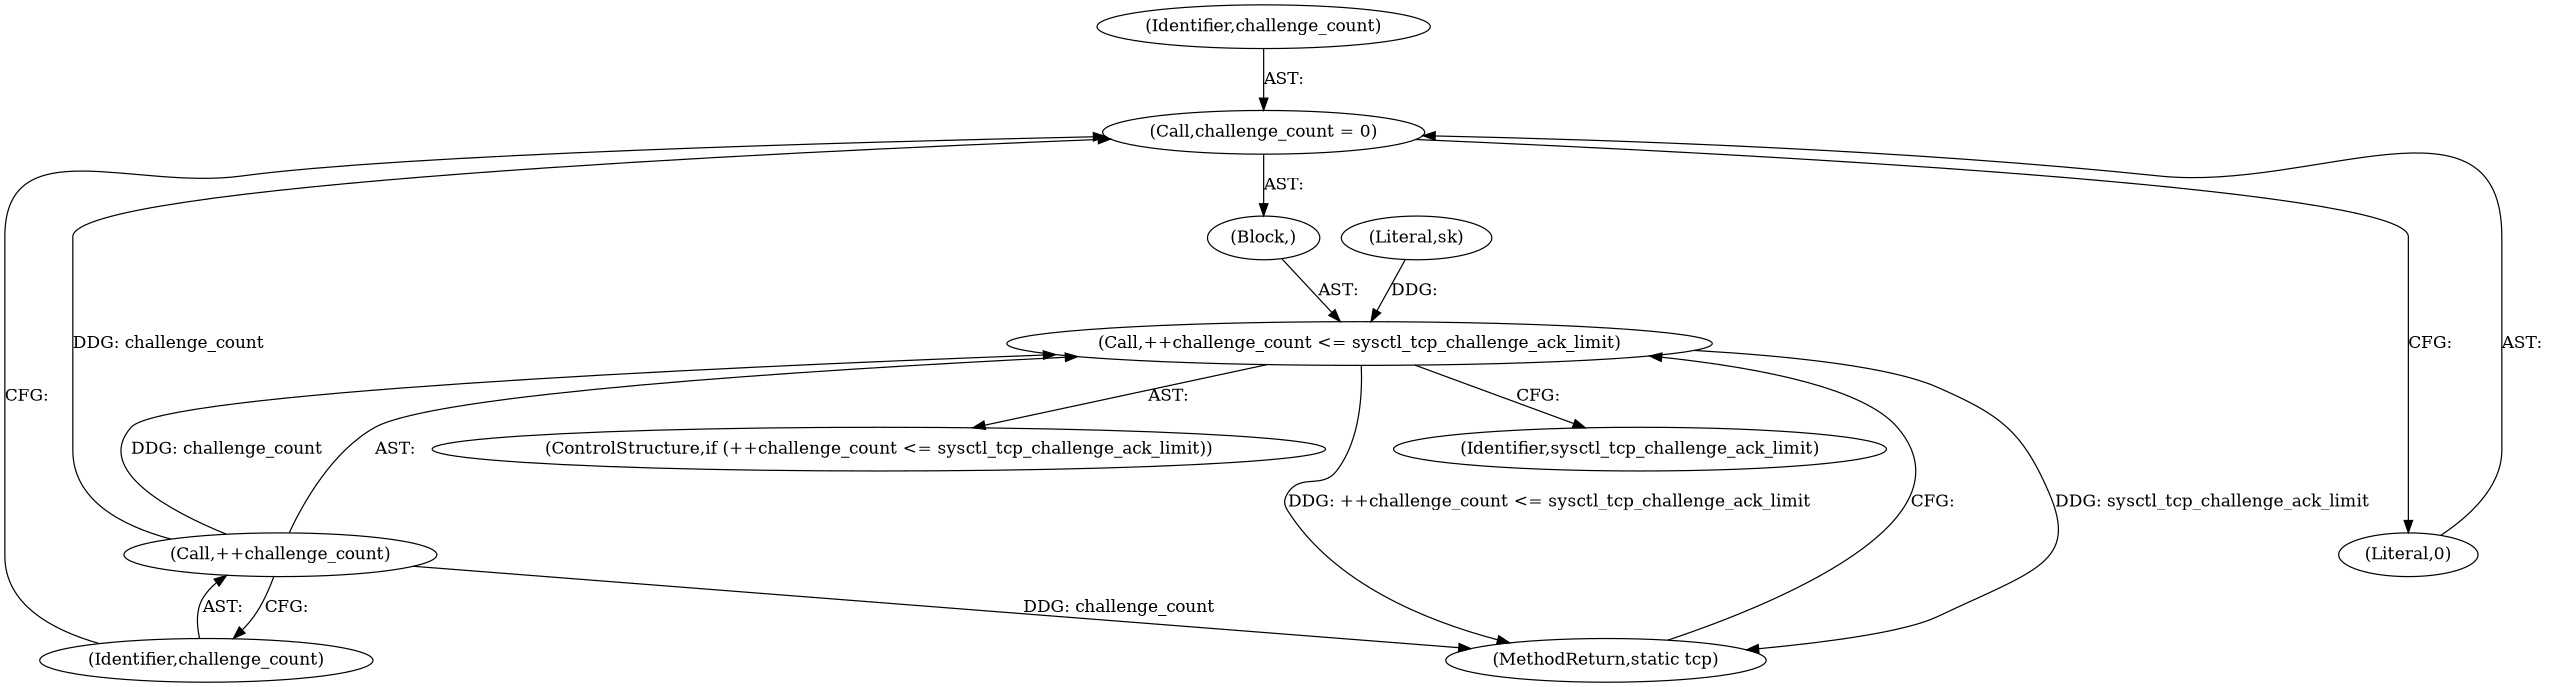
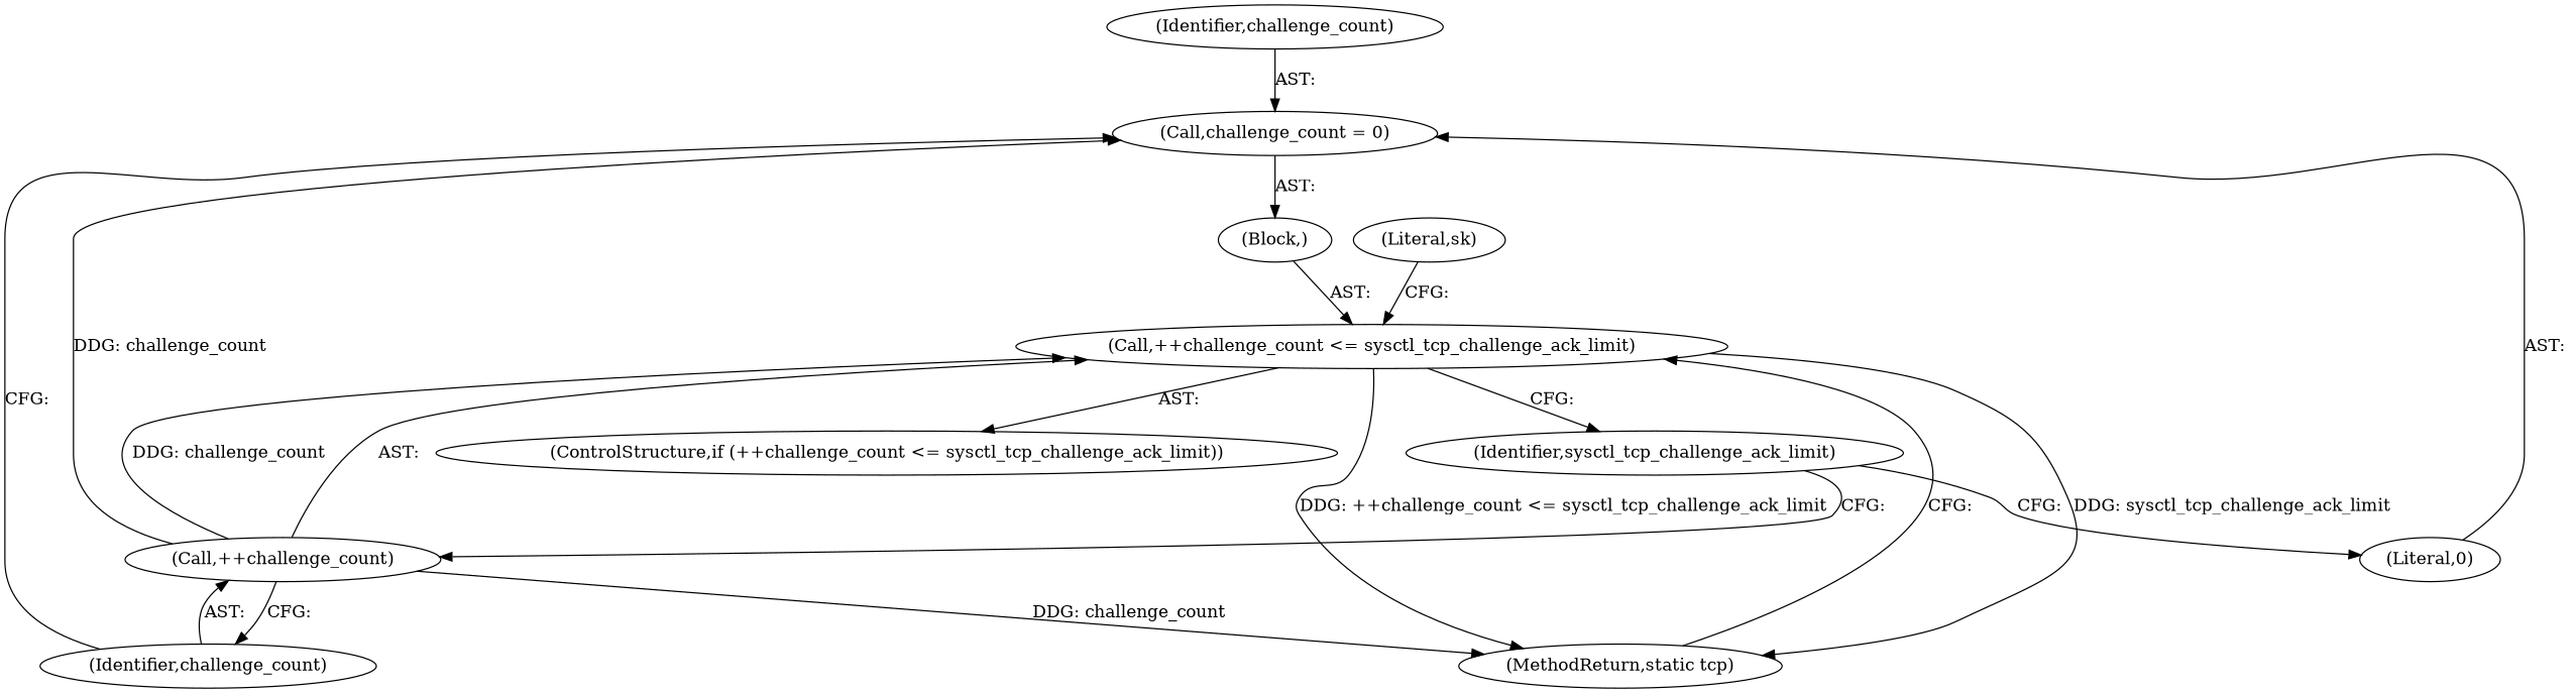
  digraph {
    n1 [label="(Call,challenge_count = 0)"]
    n2 [label="(Block,)"]
    n3 [label="(Literal,0)"]
    n4 [label="(Call,++challenge_count)"]
    n5 [label="(Call,++challenge_count <= sysctl_tcp_challenge_ack_limit)"]
    n6 [label="(Identifier,challenge_count)"]
    n7 [label="(MethodReturn,static tcp)"]
    n8 [label="(Identifier,sysctl_tcp_challenge_ack_limit)"]
    n9 [label="(ControlStructure,if (++challenge_count <= sysctl_tcp_challenge_ack_limit))"]
    n10 [label="(Literal,sk)"]
    n11 [label="(Identifier,challenge_count)"]
    n1 -> n2 [label="AST: "]
-   n1 -> n3 [label="CFG: "]
+   n8 -> n3 [label="CFG: "]
    n2 -> n5 [label="AST: "]
    n3 -> n1 [label="AST: "]
    n4 -> n1 [label="DDG: challenge_count"]
    n4 -> n5 [label="AST: "]
    n4 -> n5 [label="DDG: challenge_count"]
    n4 -> n6 [label="CFG: "]
    n4 -> n7 [label="DDG: challenge_count"]
    n5 -> n7 [label="DDG: sysctl_tcp_challenge_ack_limit"]
    n5 -> n7 [label="DDG: ++challenge_count <= sysctl_tcp_challenge_ack_limit"]
    n5 -> n8 [label="CFG: "]
    n5 -> n9 [label="AST: "]
    n6 -> n1 [label="CFG: "]
    n6 -> n4 [label="AST: "]
    n7 -> n5 [label="CFG: "]
-   n10 -> n5 [label="DDG: "]
+   n8 -> n4 [label="CFG: "]
+   n10 -> n5 [label="CFG: "]
    n11 -> n1 [label="AST: "]
  }
